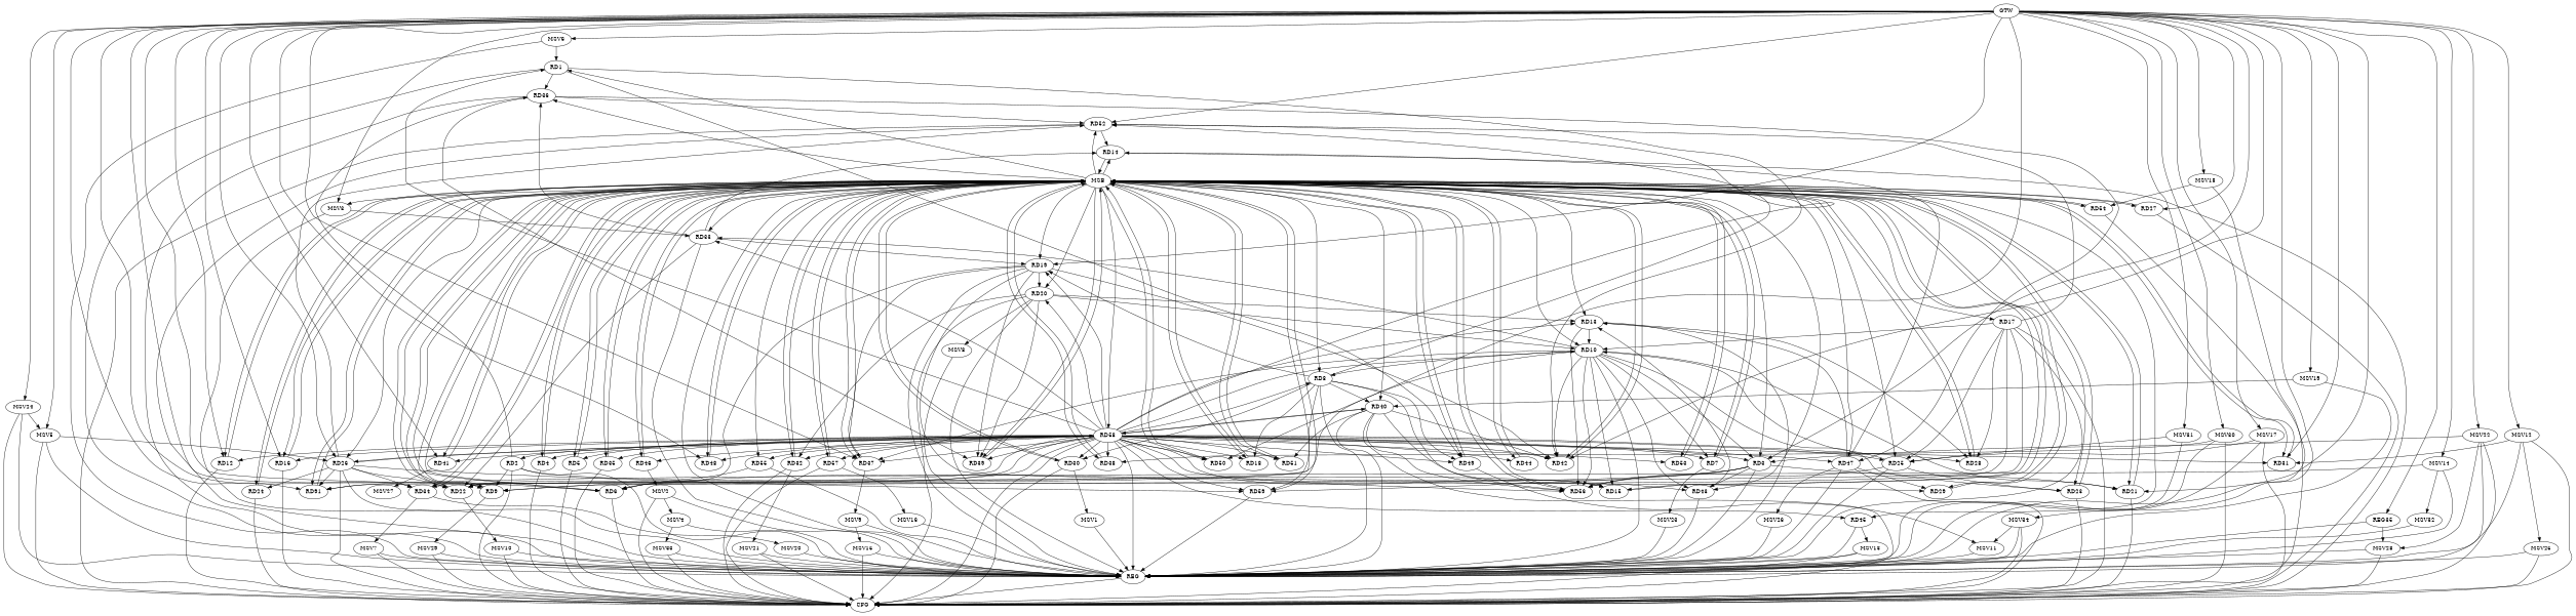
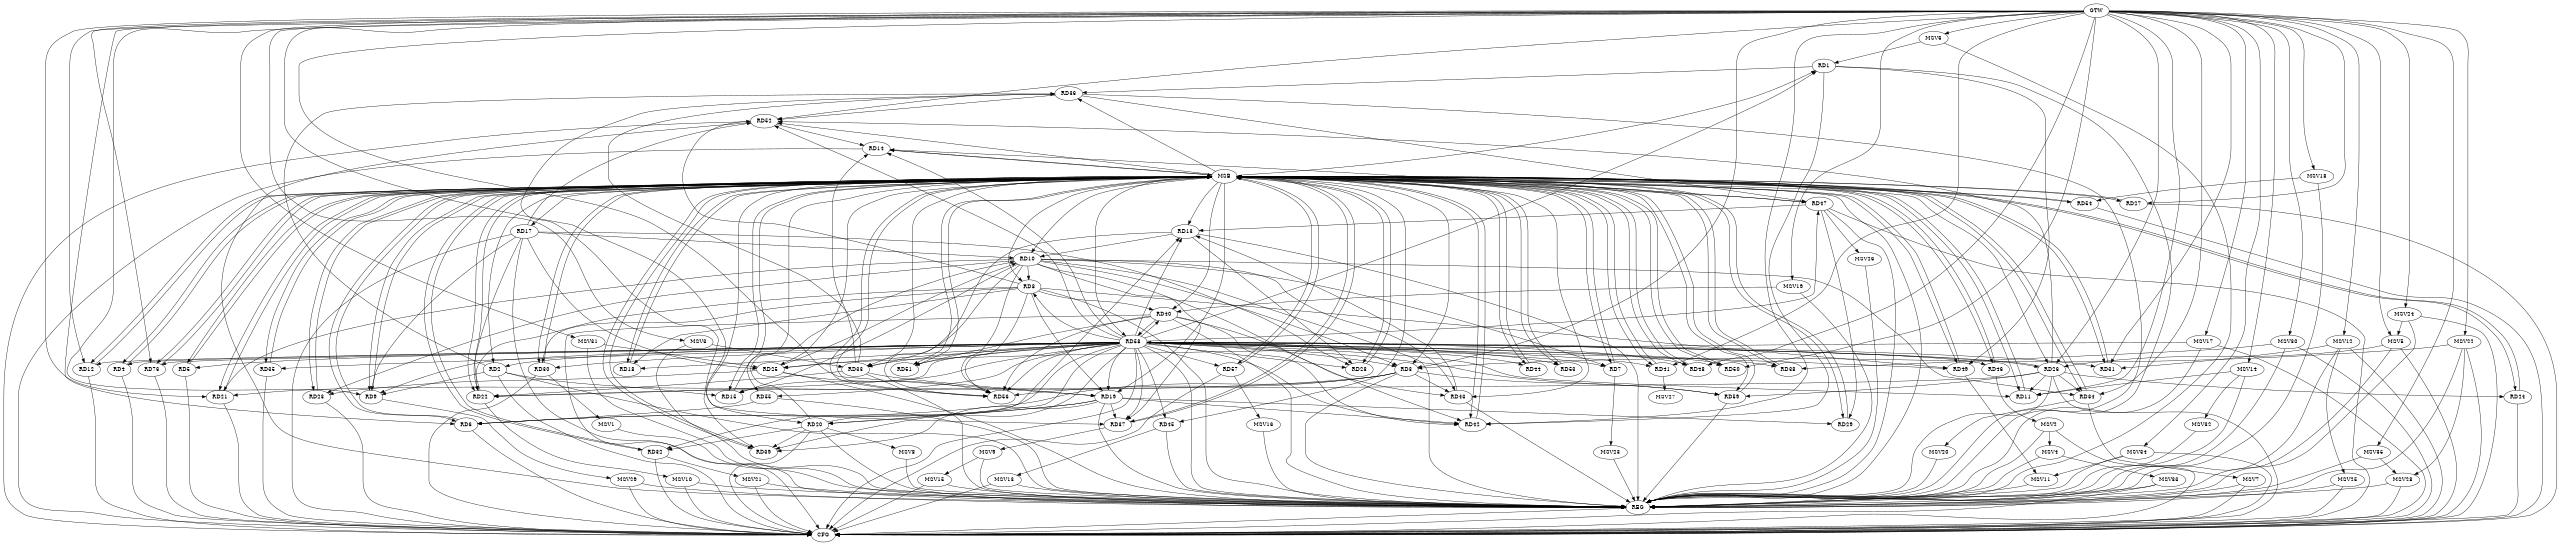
  strict digraph {
    n1 [label=RD1]
    n2 [label=RD36]
    n3 [label=RD42]
    n4 [label=RD49]
    n5 [label=REG]
    n6 [label=RD52]
    n7 [label=RD39]
    n8 [label=RD47]
    n9 [label=MSB]
    n10 [label=MSV11]
    n11 [label=CFG]
    n12 [label=RD2]
    n13 [label=RD9]
    n14 [label=RD15]
    n15 [label=MSV29]
    n16 [label=RD3]
    n17 [label=RD6]
    n18 [label=RD21]
    n19 [label=RD43]
    n20 [label=RD56]
    n21 [label=RD59]
    n22 [label=RD13]
    n23 [label=RD4]
    n24 [label=RD5]
    n25 [label=RD7]
    n26 [label=RD8]
    n27 [label=RD18]
    n28 [label=RD19]
    n29 [label=RD22]
    n30 [label=RD30]
    n31 [label=RD40]
    n32 [label=RD10]
    n33 [label=RD23]
    n34 [label=RD33]
    n35 [label=RD34]
    n36 [label=RD37]
-   n37 [label=RD91]
+   n37 [label=RD11]
    n38 [label=RD12]
    n39 [label=RD28]
    n40 [label=RD14]
-   n41 [label=RD16]
+   n41 [label=RD76]
    n42 [label=RD17]
    n43 [label=RD25]
    n44 [label=RD20]
    n45 [label=RD29]
    n46 [label=RD32]
    n47 [label=RD24]
    n48 [label=RD26]
    n49 [label=RD58]
    n50 [label=RD27]
    n51 [label=RD31]
    n52 [label=RD35]
    n53 [label=RD38]
    n54 [label=RD51]
    n55 [label=RD41]
    n56 [label=RD44]
    n57 [label=RD45]
    n58 [label=RD46]
    n59 [label=RD48]
    n60 [label=RD50]
    n61 [label=RD53]
    n62 [label=RD54]
    n63 [label=RD55]
    n64 [label=RD57]
    n65 [label=MSV23]
    n66 [label=MSV10]
    n67 [label=MSV1]
    n68 [label=MSV7]
    n69 [label=MSV20]
    n70 [label=MSV9]
    n71 [label=MSV8]
    n72 [label=MSV21]
    n73 [label=MSV26]
    n74 [label=MSV15]
    n75 [label=MSV27]
    n76 [label=MSV13]
    n77 [label=MSV2]
    n78 [label=MSV4]
    n79 [label=MSV16]
    n80 [label=GTW]
    n81 [label=MSV3]
    n82 [label=MSV5]
    n83 [label=MSV6]
    n84 [label=MSV12]
    n85 [label=MSV14]
    n86 [label=MSV17]
    n87 [label=MSV18]
    n88 [label=MSV19]
    n89 [label=MSV22]
    n90 [label=MSV24]
    n91 [label=MSV30]
    n92 [label=MSV31]
    n93 [label=MSV34]
-   n94 [label=REG35]
+   n94 [label=MSV35]
    n95 [label=MSV25]
    n96 [label=MSV32]
    n97 [label=MSV28]
    n98 [label=MSV33]
    n1 -> n2
    n1 -> n3
    n1 -> n4
    n1 -> n5
    n2 -> n5
    n2 -> n6
    n2 -> n7
    n2 -> n8
    n3 -> n9
    n4 -> n9
    n4 -> n10
    n5 -> n11
    n6 -> n5
    n6 -> n11
    n6 -> n40
    n7 -> n9
    n8 -> n5
    n8 -> n11
    n8 -> n22
    n8 -> n40
    n8 -> n45
    n8 -> n73
    n9 -> n1
    n9 -> n2
    n9 -> n3
    n9 -> n4
    n9 -> n5
    n9 -> n6
    n9 -> n7
    n9 -> n8
-   n9 -> n81
+   n9 -> n12
    n9 -> n13
    n9 -> n14
    n9 -> n16
    n9 -> n17
    n9 -> n18
    n9 -> n19
    n9 -> n20
    n9 -> n21
    n9 -> n22
    n9 -> n23
    n9 -> n24
    n9 -> n25
    n9 -> n26
    n9 -> n27
    n9 -> n28
    n9 -> n29
    n9 -> n30
    n9 -> n31
    n9 -> n32
    n9 -> n33
    n9 -> n34
    n9 -> n35
    n9 -> n36
    n9 -> n37
    n9 -> n38
    n9 -> n39
    n9 -> n40
    n9 -> n41
    n9 -> n42
    n9 -> n43
    n9 -> n44
    n9 -> n45
    n9 -> n46
    n9 -> n47
    n9 -> n48
    n9 -> n49
    n9 -> n50
    n9 -> n51
    n9 -> n52
    n9 -> n53
    n9 -> n54
    n9 -> n55
    n9 -> n56
    n9 -> n57
    n9 -> n58
    n9 -> n59
    n9 -> n60
    n9 -> n61
    n9 -> n62
    n9 -> n63
    n9 -> n64
    n10 -> n5
    n12 -> n2
    n12 -> n5
    n12 -> n11
    n12 -> n13
    n12 -> n14
    n13 -> n9
    n13 -> n15
    n14 -> n9
    n15 -> n5
    n15 -> n11
    n16 -> n5
    n16 -> n17
    n16 -> n18
    n16 -> n19
    n16 -> n20
    n16 -> n21
    n17 -> n9
    n17 -> n11
    n18 -> n9
    n18 -> n11
    n19 -> n5
    n19 -> n22
    n20 -> n9
    n21 -> n5
    n21 -> n9
    n22 -> n5
    n22 -> n20
    n22 -> n32
    n22 -> n39
    n23 -> n9
    n23 -> n11
    n24 -> n9
    n24 -> n11
    n25 -> n9
    n25 -> n65
    n26 -> n4
    n26 -> n5
    n26 -> n6
    n26 -> n20
    n26 -> n27
    n26 -> n28
    n26 -> n29
    n26 -> n30
    n26 -> n31
    n27 -> n9
    n28 -> n3
    n28 -> n5
    n28 -> n7
    n28 -> n17
    n28 -> n36
    n28 -> n44
    n28 -> n45
    n29 -> n9
    n29 -> n66
    n30 -> n9
    n30 -> n11
    n30 -> n67
    n31 -> n3
    n31 -> n5
    n31 -> n11
    n31 -> n19
    n31 -> n20
    n31 -> n49
    n31 -> n54
    n32 -> n3
    n32 -> n5
    n32 -> n14
    n32 -> n16
    n32 -> n18
    n32 -> n19
    n32 -> n20
    n32 -> n25
    n32 -> n26
    n32 -> n33
    n32 -> n34
    n32 -> n35
    n32 -> n36
    n33 -> n9
    n33 -> n11
    n34 -> n2
    n34 -> n5
    n34 -> n28
    n34 -> n29
    n34 -> n40
    n35 -> n9
    n35 -> n68
    n35 -> n69
    n36 -> n9
    n36 -> n70
    n37 -> n9
    n38 -> n9
    n38 -> n11
    n39 -> n9
    n40 -> n9
    n40 -> n11
    n41 -> n9
    n41 -> n11
    n42 -> n5
    n42 -> n6
    n42 -> n11
    n42 -> n13
    n42 -> n29
    n42 -> n32
    n42 -> n39
    n42 -> n43
    n43 -> n5
    n43 -> n20
    n43 -> n32
    n43 -> n33
    n44 -> n5
    n44 -> n7
    n44 -> n11
    n44 -> n22
    n44 -> n32
    n44 -> n46
    n44 -> n71
    n45 -> n9
    n46 -> n9
    n46 -> n11
    n46 -> n72
    n47 -> n9
    n47 -> n11
    n48 -> n5
    n48 -> n6
    n48 -> n11
    n48 -> n21
    n48 -> n29
    n48 -> n35
    n48 -> n37
    n48 -> n47
    n48 -> n49
    n49 -> n1
    n49 -> n3
    n49 -> n4
    n49 -> n5
    n49 -> n6
    n49 -> n7
    n49 -> n8
    n49 -> n11
    n49 -> n12
    n49 -> n13
    n49 -> n14
    n49 -> n16
    n49 -> n20
    n49 -> n21
    n49 -> n22
    n49 -> n23
    n49 -> n24
    n49 -> n25
    n49 -> n26
    n49 -> n27
    n49 -> n28
    n49 -> n29
    n49 -> n30
    n49 -> n31
-   n49 -> n32
+   n49 -> n40
    n49 -> n34
    n49 -> n36
    n49 -> n37
    n49 -> n38
    n49 -> n39
    n49 -> n41
    n49 -> n43
    n49 -> n44
    n49 -> n46
    n49 -> n48
    n49 -> n51
    n49 -> n52
    n49 -> n53
    n49 -> n54
    n49 -> n55
    n49 -> n56
    n49 -> n57
    n49 -> n58
    n49 -> n59
    n49 -> n60
    n49 -> n61
    n49 -> n63
    n49 -> n64
    n50 -> n9
    n50 -> n11
    n51 -> n9
    n52 -> n9
    n52 -> n11
    n53 -> n9
    n54 -> n9
    n55 -> n9
    n55 -> n75
    n56 -> n9
    n57 -> n5
    n57 -> n76
    n58 -> n9
    n58 -> n77
    n59 -> n9
    n60 -> n9
    n61 -> n9
    n62 -> n9
    n62 -> n11
    n63 -> n5
    n63 -> n17
    n64 -> n9
    n64 -> n11
    n64 -> n79
    n65 -> n5
    n66 -> n5
    n66 -> n11
    n67 -> n5
    n68 -> n5
    n68 -> n11
    n69 -> n5
    n70 -> n5
    n70 -> n74
    n71 -> n5
    n72 -> n5
    n72 -> n11
    n73 -> n5
    n74 -> n5
    n74 -> n11
    n76 -> n5
    n76 -> n11
    n77 -> n5
    n77 -> n11
    n77 -> n78
    n78 -> n5
    n78 -> n98
    n79 -> n5
    n80 -> n3
    n80 -> n6
    n80 -> n13
    n80 -> n16
    n80 -> n17
    n80 -> n18
    n80 -> n28
    n80 -> n35
    n80 -> n36
    n80 -> n37
    n80 -> n38
    n80 -> n41
    n80 -> n48
    n80 -> n50
    n80 -> n51
    n80 -> n55
    n80 -> n59
    n80 -> n60
    n80 -> n81
    n80 -> n82
    n80 -> n83
    n80 -> n84
    n80 -> n85
    n80 -> n86
    n80 -> n87
    n80 -> n88
    n80 -> n89
    n80 -> n90
    n80 -> n91
    n80 -> n92
    n80 -> n93
    n80 -> n94
    n81 -> n5
    n81 -> n34
    n82 -> n5
    n82 -> n11
    n82 -> n48
    n83 -> n1
    n83 -> n5
    n84 -> n5
    n84 -> n11
    n84 -> n51
    n84 -> n95
    n85 -> n5
    n85 -> n37
    n85 -> n96
    n86 -> n5
    n86 -> n11
    n86 -> n43
    n87 -> n5
    n87 -> n62
    n88 -> n5
    n88 -> n31
    n89 -> n5
    n89 -> n11
    n89 -> n16
    n89 -> n97
    n90 -> n5
    n90 -> n11
    n90 -> n82
    n91 -> n5
    n91 -> n11
    n91 -> n53
    n92 -> n5
    n92 -> n43
    n93 -> n5
    n93 -> n10
    n93 -> n11
    n94 -> n5
    n94 -> n97
    n95 -> n5
    n95 -> n11
    n96 -> n5
    n97 -> n5
    n97 -> n11
    n98 -> n5
    n98 -> n11
  }
